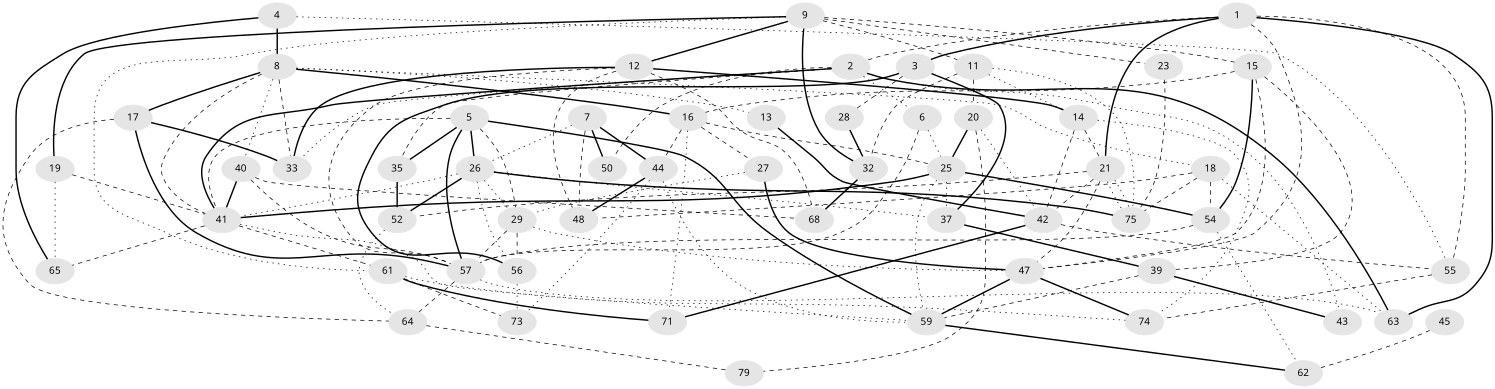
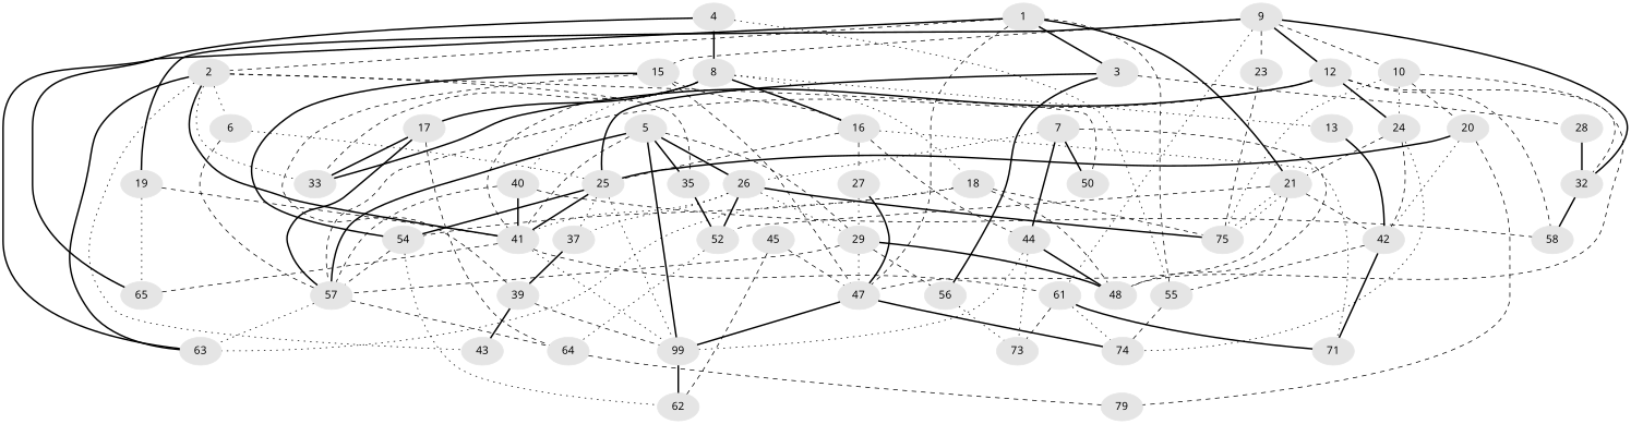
  graph {
    fontname="Noto Sans"
    node [color=gray90 fontname="Noto Sans" style=filled]
    edge [fontname="Noto Sans" style=dashed]
    1 [super="+81"]
    2 [super="+10"]
    3
    21
    47 [super="+58"]
    55 [super="+82"]
    63
    6
    33
    35
    41 [super="+49"]
    43
    50
    28
    37
    56
    75
    42 [super="+60"]
    52 [super="+80"]
-   59 [super="+69"]
+   59 [super="+69" label=99]
    74
    57
    25 [super="+53"]
    65
    61 [super="+67"]
    32
    39 [super="+51"]
    73
    8 [super="+36"]
    13
    16 [super="+66"]
    17 [super="+24"]
    18 [super="+78"]
    40
    4
    5 [super="+22"]
    26 [super="+34"]
    29 [super="+38"]
    48 [super="+70"]
    64
    62
    54 [super="+77"]
    7
    44 [super="+76"]
    27
    71
-   68
+   68 [label=58]
    9 [super="+30"]
-   11 [super="+46"]
+   11 [super="+46" label=10]
    12 [super="+31"]
    15 [super="+72"]
    19
    23
-   14
+   14 [label=24]
    20
    79
    45
    1 -- 2
    1 -- 3 [style=bold]
    1 -- 21 [style=bold]
    1 -- 47
    1 -- 55
    1 -- 63 [style=bold]
    2 -- 63 [style=bold]
    2 -- 6 [style=dotted]
    2 -- 33 [style=dotted]
    2 -- 35
    2 -- 41 [style=bold]
    2 -- 43 [style=dotted]
    2 -- 50
    3 -- 28
-   3 -- 37 [style=bold]
+   3 -- 25 [style=bold]
    3 -- 56 [style=bold]
    21 -- 47
    21 -- 75 [style=dotted]
    21 -- 75 [style=dotted]
    21 -- 42
    21 -- 52
    47 -- 59 [style=bold weight=2]
    47 -- 74 [style=bold]
    55 -- 74
    6 -- 57
    6 -- 25 [style=dotted]
    35 -- 52 [style=bold]
    41 -- 59 [style=dotted]
    41 -- 65
    41 -- 61
    28 -- 32 [style=bold]
    37 -- 39 [style=bold]
    56 -- 73 [style=dotted]
    42 -- 55
    42 -- 71 [style=bold]
    52 -- 64 [style=dotted]
    59 -- 62 [style=bold]
    57 -- 63 [style=dotted]
    57 -- 64
    25 -- 41 [style=bold]
    25 -- 37 [style=dotted]
    25 -- 59 [style=dotted]
    25 -- 54 [style=bold]
    61 -- 74 [style=dotted]
    61 -- 73
    61 -- 71 [style=bold]
    32 -- 68 [style=bold]
    39 -- 43 [style=bold]
    39 -- 59
    8 -- 33
    8 -- 41
    8 -- 13 [style=dotted]
    8 -- 16 [style=bold]
    8 -- 17 [style=bold]
    8 -- 18 [style=dotted]
    8 -- 40 [style=dotted]
    13 -- 42 [style=bold]
    16 -- 25
    16 -- 44
    16 -- 27
    16 -- 71 [style=dotted]
    17 -- 33 [style=bold]
    17 -- 57 [style=bold]
    17 -- 64
    18 -- 63 [style=dotted]
    18 -- 75
    18 -- 48
    18 -- 54
    40 -- 41 [style=bold]
    40 -- 57
    40 -- 68
    4 -- 55 [style=dotted]
    4 -- 65 [style=bold]
    4 -- 8 [style=bold]
    5 -- 35 [style=bold]
    5 -- 41
    5 -- 59 [style=bold]
    5 -- 57 [style=bold]
    5 -- 26 [style=bold]
    5 -- 29
    26 -- 41 [style=dotted]
    26 -- 37 [style=dotted]
-   26 -- 56 [style=dotted]
    26 -- 75 [style=bold]
    26 -- 52 [style=bold]
    26 -- 29 [style=dotted]
    29 -- 47 [style=dotted weight=2]
    29 -- 56
    29 -- 57
+   29 -- 48 [style=bold]
    64 -- 79
    54 -- 57
    54 -- 62 [style=dotted]
    7 -- 50 [style=bold]
    7 -- 26 [style=dotted]
    7 -- 48
    7 -- 44 [style=bold]
    44 -- 59 [style=dotted]
    44 -- 73 [style=dotted]
    44 -- 48 [style=bold]
    27 -- 47 [style=bold]
    27 -- 29 [style=dotted]
    9 -- 61 [style=dotted]
    9 -- 32 [style=bold]
    9 -- 11
    9 -- 12 [style=bold]
    9 -- 15
    9 -- 19 [style=bold]
    9 -- 23
    11 -- 75 [style=dotted]
    11 -- 32
    11 -- 14 [style=dotted]
    11 -- 20
    12 -- 33 [style=bold]
    12 -- 57
    12 -- 48
    12 -- 68
    12 -- 14 [style=bold]
    15 -- 47
    15 -- 39
    15 -- 16
    15 -- 54 [style=bold]
    19 -- 41
    19 -- 65 [style=dotted]
    23 -- 75
    14 -- 21
    14 -- 42
    14 -- 74 [style=dotted]
    20 -- 42 [style=dotted]
    20 -- 25 [style=bold]
    20 -- 79
+   45 -- 47
    45 -- 62
  }
